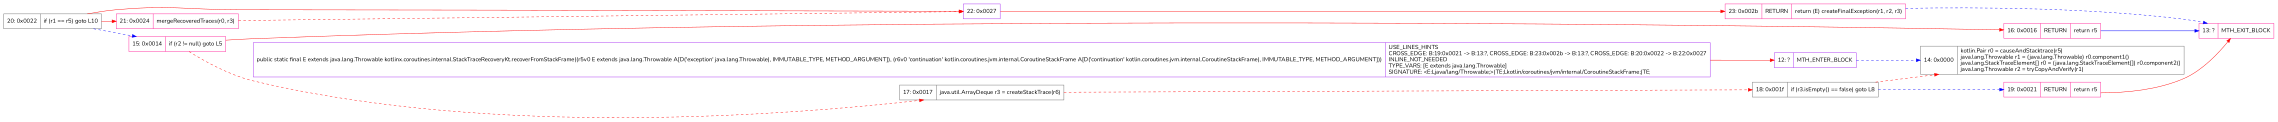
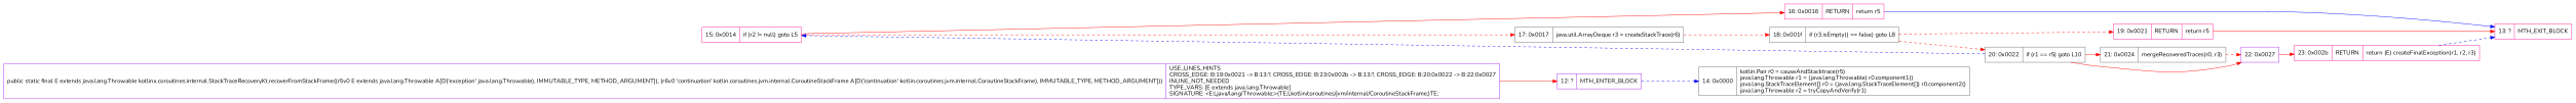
  digraph {
    fontname=Nunito
    rankdir=LR
    node [color=deeppink fontname=Nunito shape=record]
    edge [color=red fontname=Nunito style=dashed]
    n1 [color=purple label="{12\:\ ?|MTH_ENTER_BLOCK\l}"]
    n2 [color=gray40 label="{14\:\ 0x0000|kotlin.Pair r0 = causeAndStacktrace(r5)\ljava.lang.Throwable r1 = (java.lang.Throwable) r0.component1()\ljava.lang.StackTraceElement[] r0 = (java.lang.StackTraceElement[]) r0.component2()\ljava.lang.Throwable r2 = tryCopyAndVerify(r1)\l}"]
    n3 [label="{15\:\ 0x0014|if (r2 != null) goto L5\l}"]
    n4 [label="{16\:\ 0x0016|RETURN\l|return r5\l}"]
    n5 [color=gray40 label="{17\:\ 0x0017|java.util.ArrayDeque r3 = createStackTrace(r6)\l}"]
    n6 [label="{13\:\ ?|MTH_EXIT_BLOCK\l}"]
    n7 [color=gray40 label="{18\:\ 0x001f|if (r3.isEmpty() == false) goto L8\l}"]
    n8 [label="{19\:\ 0x0021|RETURN\l|return r5\l}"]
    n9 [color=gray40 label="{20\:\ 0x0022|if (r1 == r5) goto L10\l}"]
-   n10 [label="{21\:\ 0x0024|mergeRecoveredTraces(r0, r3)\l}"]
+   n10 [color=gray40 label="{21\:\ 0x0024|mergeRecoveredTraces(r0, r3)\l}"]
    n11 [color=purple label="{22\:\ 0x0027}"]
    n12 [label="{23\:\ 0x002b|RETURN\l|return (E) createFinalException(r1, r2, r3)\l}"]
    n13 [color=purple label="{public static final E extends java.lang.Throwable kotlinx.coroutines.internal.StackTraceRecoveryKt.recoverFromStackFrame((r5v0 E extends java.lang.Throwable A[D('exception' java.lang.Throwable), IMMUTABLE_TYPE, METHOD_ARGUMENT]), (r6v0 'continuation' kotlin.coroutines.jvm.internal.CoroutineStackFrame A[D('continuation' kotlin.coroutines.jvm.internal.CoroutineStackFrame), IMMUTABLE_TYPE, METHOD_ARGUMENT]))  | USE_LINES_HINTS\lCROSS_EDGE: B:19:0x0021 \-\> B:13:?, CROSS_EDGE: B:23:0x002b \-\> B:13:?, CROSS_EDGE: B:20:0x0022 \-\> B:22:0x0027\lINLINE_NOT_NEEDED\lTYPE_VARS: [E extends java.lang.Throwable]\lSIGNATURE: \<E:Ljava\/lang\/Throwable;\>(TE;Lkotlin\/coroutines\/jvm\/internal\/CoroutineStackFrame;)TE;\l}"]
    n1 -> n2 [color=blue]
    n3 -> n4 [style=solid]
    n3 -> n5
    n4 -> n6 [color=blue style=solid]
    n5 -> n7
-   n7 -> n8 [color=blue]
-   n7 -> n2
+   n7 -> n8
+   n7 -> n9
    n8 -> n6 [style=solid]
    n9 -> n3 [color=blue]
    n9 -> n10 [style=solid]
    n9 -> n11 [style=solid]
    n10 -> n11
    n11 -> n12 [style=solid]
    n12 -> n6 [color=blue]
    n13 -> n1 [style=solid]
  }
